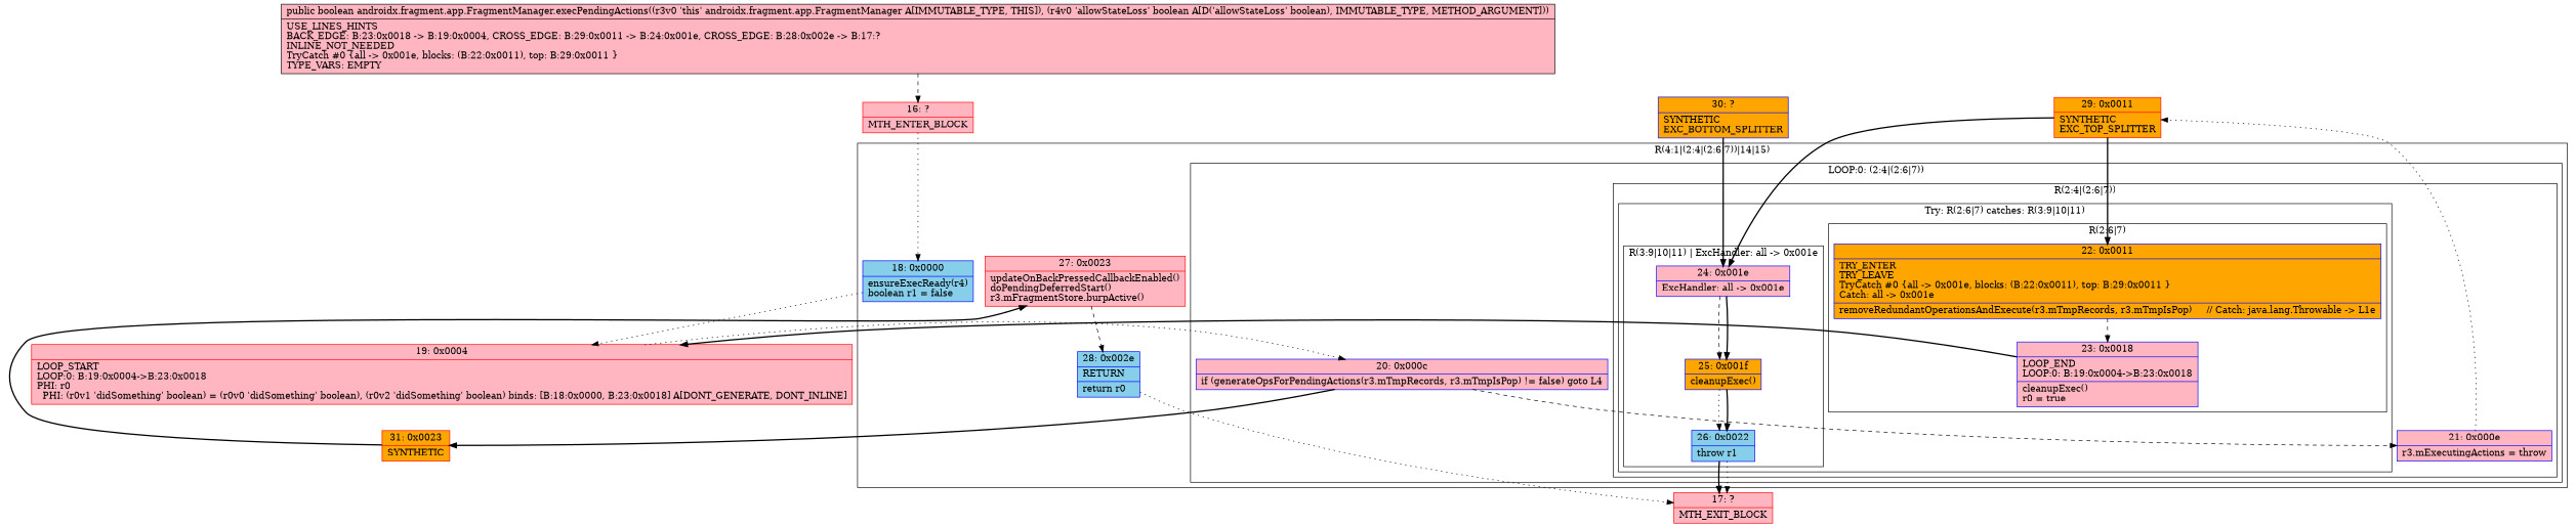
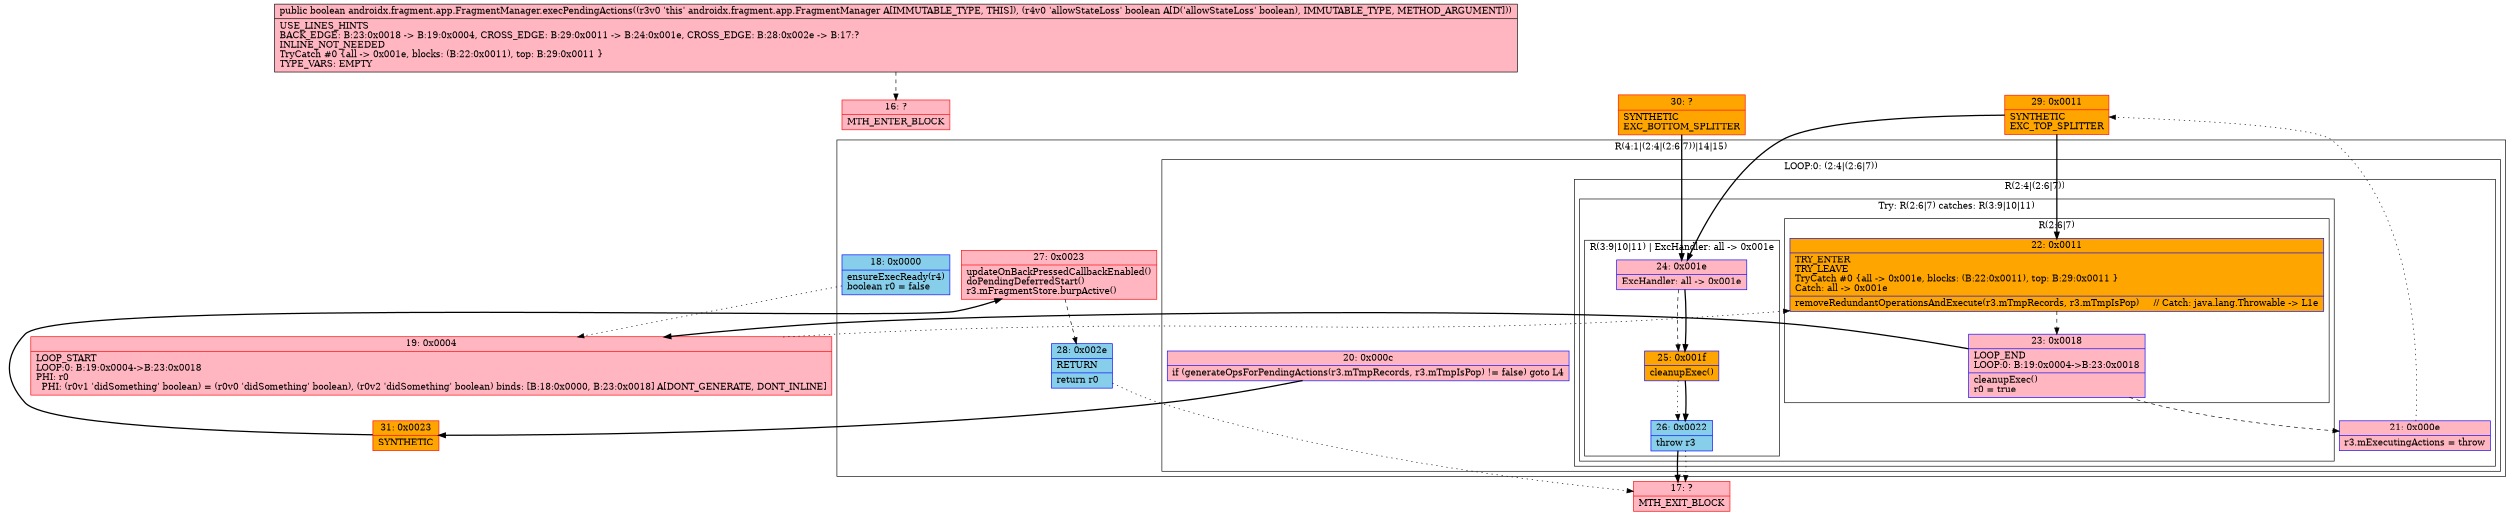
  digraph {
    node [color=blue fillcolor=lightpink shape=record style=filled]
    edge [style=bold]
    n1 [fillcolor=orange label="{22\:\ 0x0011|TRY_ENTER\lTRY_LEAVE\lTryCatch #0 \{all \-\> 0x001e, blocks: (B:22:0x0011), top: B:29:0x0011 \}\lCatch: all \-\> 0x001e\l|removeRedundantOperationsAndExecute(r3.mTmpRecords, r3.mTmpIsPop)     \/\/ Catch: java.lang.Throwable \-\> L1e\l}"]
    n2 [label="{23\:\ 0x0018|LOOP_END\lLOOP:0: B:19:0x0004\-\>B:23:0x0018\l|cleanupExec()\lr0 = true\l}"]
    n3 [label="{24\:\ 0x001e|ExcHandler: all \-\> 0x001e\l}"]
    n4 [fillcolor=orange label="{25\:\ 0x001f|cleanupExec()\l}"]
-   n5 [fillcolor=skyblue label="{26\:\ 0x0022|throw r1\l}"]
+   n5 [fillcolor=skyblue label="{26\:\ 0x0022|throw r3\l}"]
    n6 [label="{21\:\ 0x000e|r3.mExecutingActions = throw\l}"]
    n7 [label="{20\:\ 0x000c|if (generateOpsForPendingActions(r3.mTmpRecords, r3.mTmpIsPop) != false) goto L4\l}"]
-   n8 [fillcolor=skyblue label="{18\:\ 0x0000|ensureExecReady(r4)\lboolean r1 = false\l}"]
+   n8 [fillcolor=skyblue label="{18\:\ 0x0000|ensureExecReady(r4)\lboolean r0 = false\l}"]
    n9 [color=red label="{27\:\ 0x0023|updateOnBackPressedCallbackEnabled()\ldoPendingDeferredStart()\lr3.mFragmentStore.burpActive()\l}"]
    n10 [fillcolor=skyblue label="{28\:\ 0x002e|RETURN\l|return r0\l}"]
    n11 [color=red label="{19\:\ 0x0004|LOOP_START\lLOOP:0: B:19:0x0004\-\>B:23:0x0018\lPHI: r0 \l  PHI: (r0v1 'didSomething' boolean) = (r0v0 'didSomething' boolean), (r0v2 'didSomething' boolean) binds: [B:18:0x0000, B:23:0x0018] A[DONT_GENERATE, DONT_INLINE]\l}"]
    n12 [color=red label="{17\:\ ?|MTH_EXIT_BLOCK\l}"]
    n13 [color=red fillcolor=orange label="{29\:\ 0x0011|SYNTHETIC\lEXC_TOP_SPLITTER\l}"]
    n14 [color=red fillcolor=orange label="{31\:\ 0x0023|SYNTHETIC\l}"]
-   n15 [fillcolor=orange label="{30\:\ ?|SYNTHETIC\lEXC_BOTTOM_SPLITTER\l}"]
+   n15 [color=red fillcolor=orange label="{30\:\ ?|SYNTHETIC\lEXC_BOTTOM_SPLITTER\l}"]
    n16 [color=red label="{16\:\ ?|MTH_ENTER_BLOCK\l}"]
    n17 [label="{public boolean androidx.fragment.app.FragmentManager.execPendingActions((r3v0 'this' androidx.fragment.app.FragmentManager A[IMMUTABLE_TYPE, THIS]), (r4v0 'allowStateLoss' boolean A[D('allowStateLoss' boolean), IMMUTABLE_TYPE, METHOD_ARGUMENT]))  | USE_LINES_HINTS\lBACK_EDGE: B:23:0x0018 \-\> B:19:0x0004, CROSS_EDGE: B:29:0x0011 \-\> B:24:0x001e, CROSS_EDGE: B:28:0x002e \-\> B:17:?\lINLINE_NOT_NEEDED\lTryCatch #0 \{all \-\> 0x001e, blocks: (B:22:0x0011), top: B:29:0x0011 \}\lTYPE_VARS: EMPTY\l}" color=""]
    subgraph cluster_1 {
      label="R(4:1|(2:4|(2:6|7))|14|15)"
      n8
      n9
      n10
      subgraph cluster_2 {
        label="LOOP:0: (2:4|(2:6|7))"
        n7
        subgraph cluster_3 {
          label="R(2:4|(2:6|7))"
          n6
          subgraph cluster_4 {
            label="Try: R(2:6|7) catches: R(3:9|10|11)"
            subgraph cluster_5 {
              label="R(2:6|7)"
              n1
              n2
            }
            subgraph cluster_6 {
              label="R(3:9|10|11) | ExcHandler: all \-\> 0x001e\l"
              n3
              n4
              n5
            }
          }
        }
      }
    }
    subgraph cluster_7 {
      label="R(3:9|10|11) | ExcHandler: all \-\> 0x001e\l"
    }
    n1 -> n2 [style=dashed]
    n2 -> n11
    n3 -> n4 [style=dashed]
    n3 -> n4
    n4 -> n5 [style=dotted]
    n4 -> n5
    n5 -> n12
    n5 -> n12 [style=dotted]
    n6 -> n13 [style=dotted]
-   n7 -> n6 [style=dashed]
+   n2 -> n6 [style=dashed]
    n7 -> n14
    n8 -> n11 [style=dotted]
    n9 -> n10 [style=dashed]
    n10 -> n12 [style=dotted]
-   n11 -> n7 [style=dotted]
+   n11 -> n1 [style=dotted]
    n13 -> n1
    n13 -> n3
    n14 -> n9
    n15 -> n3
-   n16 -> n8 [style=dotted]
    n17 -> n16 [style=dashed]
  }
